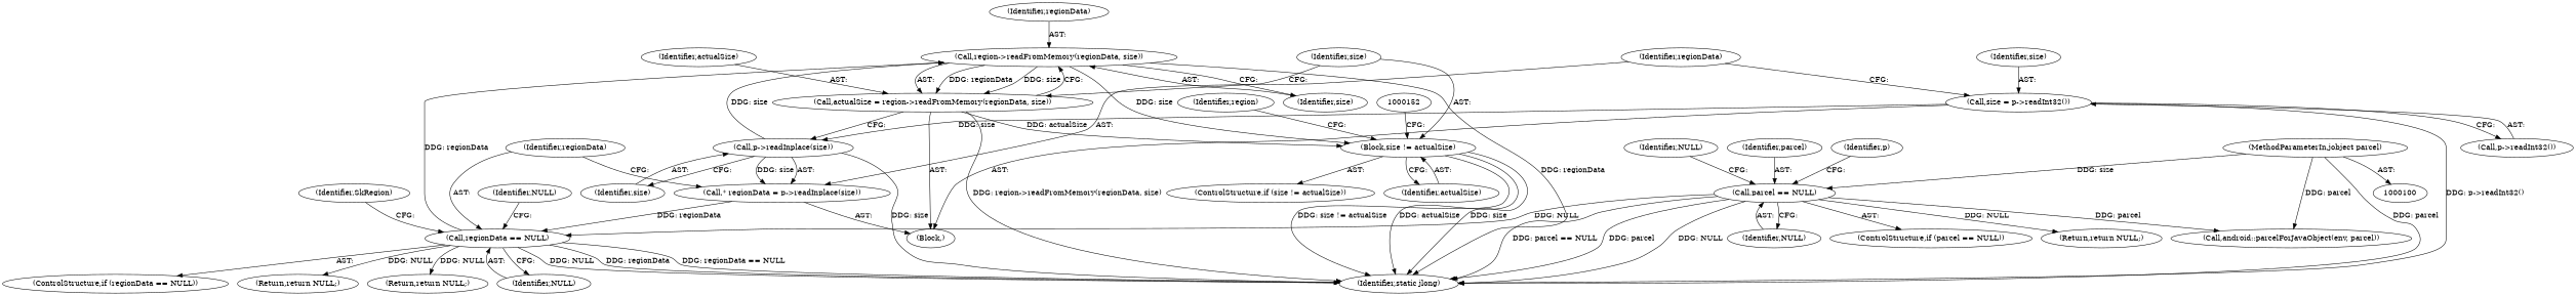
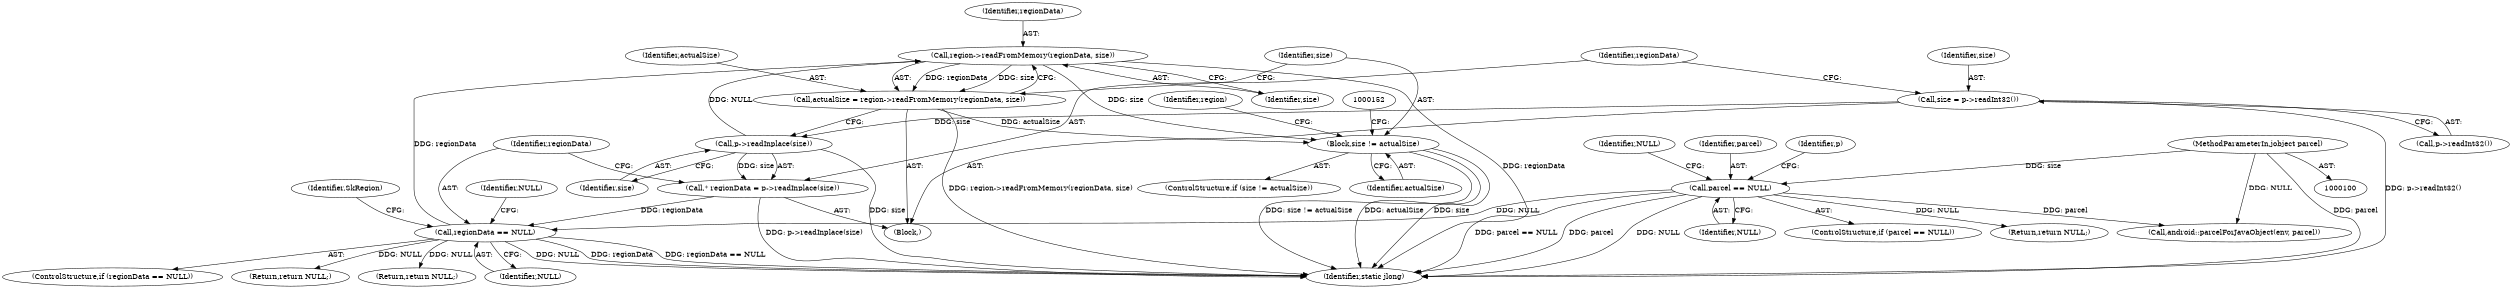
  digraph {
    n1 [label="(Call,region->readFromMemory(regionData, size))"]
    n2 [label="(Call,actualSize = region->readFromMemory(regionData, size))"]
    n3 [label="(Block,size != actualSize)"]
    n4 [label="(Identifier,static jlong)"]
    n5 [label="(Identifier,size)"]
    n6 [label="(Call,p->readInplace(size))"]
    n7 [label="(Block,)"]
    n8 [label="(ControlStructure,if (size != actualSize))"]
    n9 [label="(Identifier,actualSize)"]
    n10 [label="(Call,regionData == NULL)"]
    n11 [label="(Identifier,NULL)"]
    n12 [label="(ControlStructure,if (regionData == NULL))"]
    n13 [label="(Return,return NULL;)"]
    n14 [label="(Return,return NULL;)"]
    n15 [label="(Call,* regionData = p->readInplace(size))"]
    n16 [label="(Identifier,size)"]
    n17 [label="(Call,size = p->readInt32())"]
    n18 [label="(Call,p->readInt32())"]
    n19 [label="(Call,parcel == NULL)"]
    n20 [label="(ControlStructure,if (parcel == NULL))"]
    n21 [label="(Return,return NULL;)"]
    n22 [label="(Identifier,NULL)"]
    n23 [label="(Call,android::parcelForJavaObject(env, parcel))"]
    n24 [label="(MethodParameterIn,jobject parcel)"]
    1000100
    n26 [label="(Identifier,size)"]
    n27 [label="(Identifier,NULL)"]
    n28 [label="(Identifier,regionData)"]
    n29 [label="(Identifier,size)"]
    n30 [label="(Identifier,SkRegion)"]
    n31 [label="(Identifier,NULL)"]
    n32 [label="(Identifier,parcel)"]
    n33 [label="(Identifier,p)"]
    n34 [label="(Identifier,actualSize)"]
    n35 [label="(Identifier,region)"]
    n36 [label="(Identifier,regionData)"]
    n37 [label="(Identifier,regionData)"]
    1000152
    n1 -> n2 [label="AST: "]
    n1 -> n2 [label="DDG: regionData"]
    n1 -> n2 [label="DDG: size"]
    n1 -> n3 [label="DDG: size"]
    n1 -> n4 [label="DDG: regionData"]
    n1 -> n5 [label="CFG: "]
    n2 -> n1 [label="CFG: "]
    n2 -> n3 [label="DDG: actualSize"]
    n2 -> n4 [label="DDG: region->readFromMemory(regionData, size)"]
    n2 -> n6 [label="CFG: "]
    n2 -> n7 [label="AST: "]
    n3 -> n4 [label="DDG: size != actualSize"]
    n3 -> n4 [label="DDG: actualSize"]
    n3 -> n4 [label="DDG: size"]
    n3 -> n8 [label="AST: "]
    n3 -> n9 [label="CFG: "]
    n5 -> n1 [label="AST: "]
-   n6 -> n1 [label="DDG: size"]
+   n6 -> n1 [label="DDG: NULL"]
    n6 -> n4 [label="DDG: size"]
    n6 -> n15 [label="AST: "]
    n6 -> n15 [label="DDG: size"]
    n6 -> n16 [label="CFG: "]
    n9 -> n3 [label="AST: "]
    n10 -> n1 [label="DDG: regionData"]
    n10 -> n4 [label="DDG: NULL"]
    n10 -> n4 [label="DDG: regionData"]
    n10 -> n4 [label="DDG: regionData == NULL"]
    n10 -> n11 [label="CFG: "]
    n10 -> n12 [label="AST: "]
    n10 -> n13 [label="DDG: NULL"]
    n10 -> n14 [label="DDG: NULL"]
    n11 -> n10 [label="AST: "]
+   n15 -> n4 [label="DDG: p->readInplace(size)"]
    n15 -> n7 [label="AST: "]
    n15 -> n10 [label="DDG: regionData"]
    n16 -> n6 [label="AST: "]
    n17 -> n4 [label="DDG: p->readInt32()"]
    n17 -> n6 [label="DDG: size"]
    n17 -> n7 [label="AST: "]
    n17 -> n18 [label="CFG: "]
    n18 -> n17 [label="AST: "]
    n19 -> n4 [label="DDG: NULL"]
    n19 -> n4 [label="DDG: parcel == NULL"]
    n19 -> n4 [label="DDG: parcel"]
    n19 -> n10 [label="DDG: NULL"]
    n19 -> n20 [label="AST: "]
    n19 -> n21 [label="DDG: NULL"]
    n19 -> n22 [label="CFG: "]
    n19 -> n23 [label="DDG: parcel"]
    n22 -> n19 [label="AST: "]
    n24 -> n4 [label="DDG: parcel"]
    n24 -> n19 [label="DDG: size"]
-   n24 -> n23 [label="DDG: parcel"]
+   n24 -> n23 [label="DDG: NULL"]
    n24 -> 1000100 [label="AST: "]
    n26 -> n2 [label="CFG: "]
    n26 -> n3 [label="AST: "]
    n27 -> n10 [label="CFG: "]
    n28 -> n1 [label="AST: "]
    n29 -> n17 [label="AST: "]
    n30 -> n10 [label="CFG: "]
    n31 -> n19 [label="CFG: "]
    n32 -> n19 [label="AST: "]
    n33 -> n19 [label="CFG: "]
    n34 -> n2 [label="AST: "]
    n35 -> n3 [label="CFG: "]
    n36 -> n15 [label="AST: "]
    n36 -> n17 [label="CFG: "]
    n37 -> n10 [label="AST: "]
    n37 -> n15 [label="CFG: "]
    1000152 -> n3 [label="CFG: "]
  }
